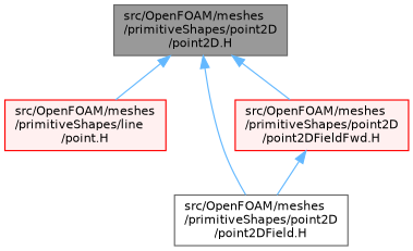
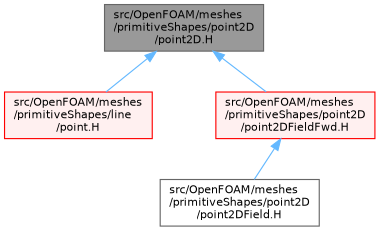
  digraph {
    node [color=red fillcolor="#FFF0F0" fontname=Helvetica fontsize=10 shape=box style=filled]
    edge [color=steelblue1 dir=back fontname=Helvetica fontsize=10 labelfontname=Helvetica labelfontsize=10 style=solid]
    n1 [color=gray40 fillcolor=grey60 fontcolor=black height=0.2 label="src/OpenFOAM/meshes\l/primitiveShapes/point2D\l/point2D.H" width=0.4]
    n2 [height=0.2 label="src/OpenFOAM/meshes\l/primitiveShapes/line\l/point.H" width=0.4]
    n3 [color=grey40 fillcolor=white height=0.2 label="src/OpenFOAM/meshes\l/primitiveShapes/point2D\l/point2DField.H" width=0.4]
    n4 [height=0.2 label="src/OpenFOAM/meshes\l/primitiveShapes/point2D\l/point2DFieldFwd.H" width=0.4]
    n1 -> n2
-   n1 -> n3
    n1 -> n4
    n4 -> n3
  }
